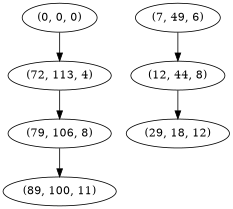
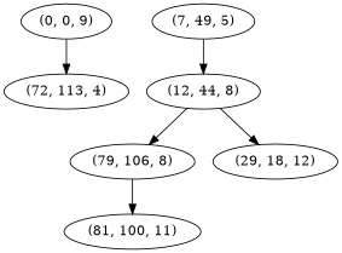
  digraph {
-   "(0, 0, 0)"
+   "(0, 0, 0)" [label="(0, 0, 9)"]
    "(72, 113, 4)"
-   "(7, 49, 5)" [label="(7, 49, 6)"]
+   "(7, 49, 5)"
    "(12, 44, 8)"
    "(79, 106, 8)"
    n6 [label="(29, 18, 12)"]
-   "(89, 100, 11)"
+   "(89, 100, 11)" [label="(81, 100, 11)"]
    "(0, 0, 0)" -> "(72, 113, 4)"
-   "(72, 113, 4)" -> "(79, 106, 8)"
+   "(12, 44, 8)" -> "(79, 106, 8)"
    "(7, 49, 5)" -> "(12, 44, 8)"
    "(12, 44, 8)" -> n6
    "(79, 106, 8)" -> "(89, 100, 11)"
  }
